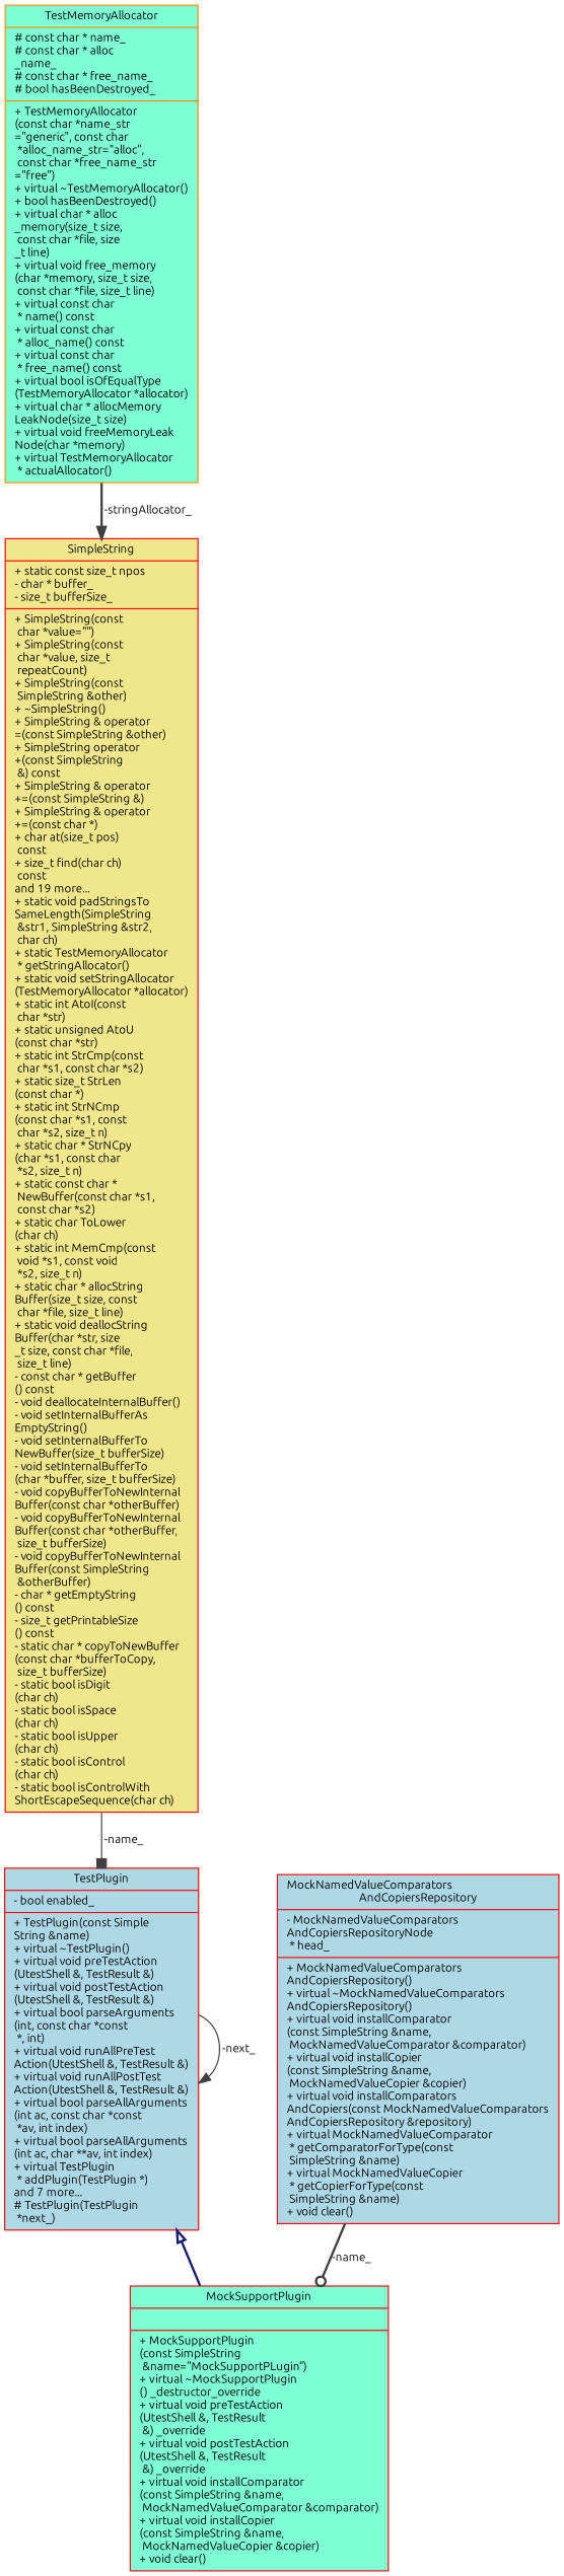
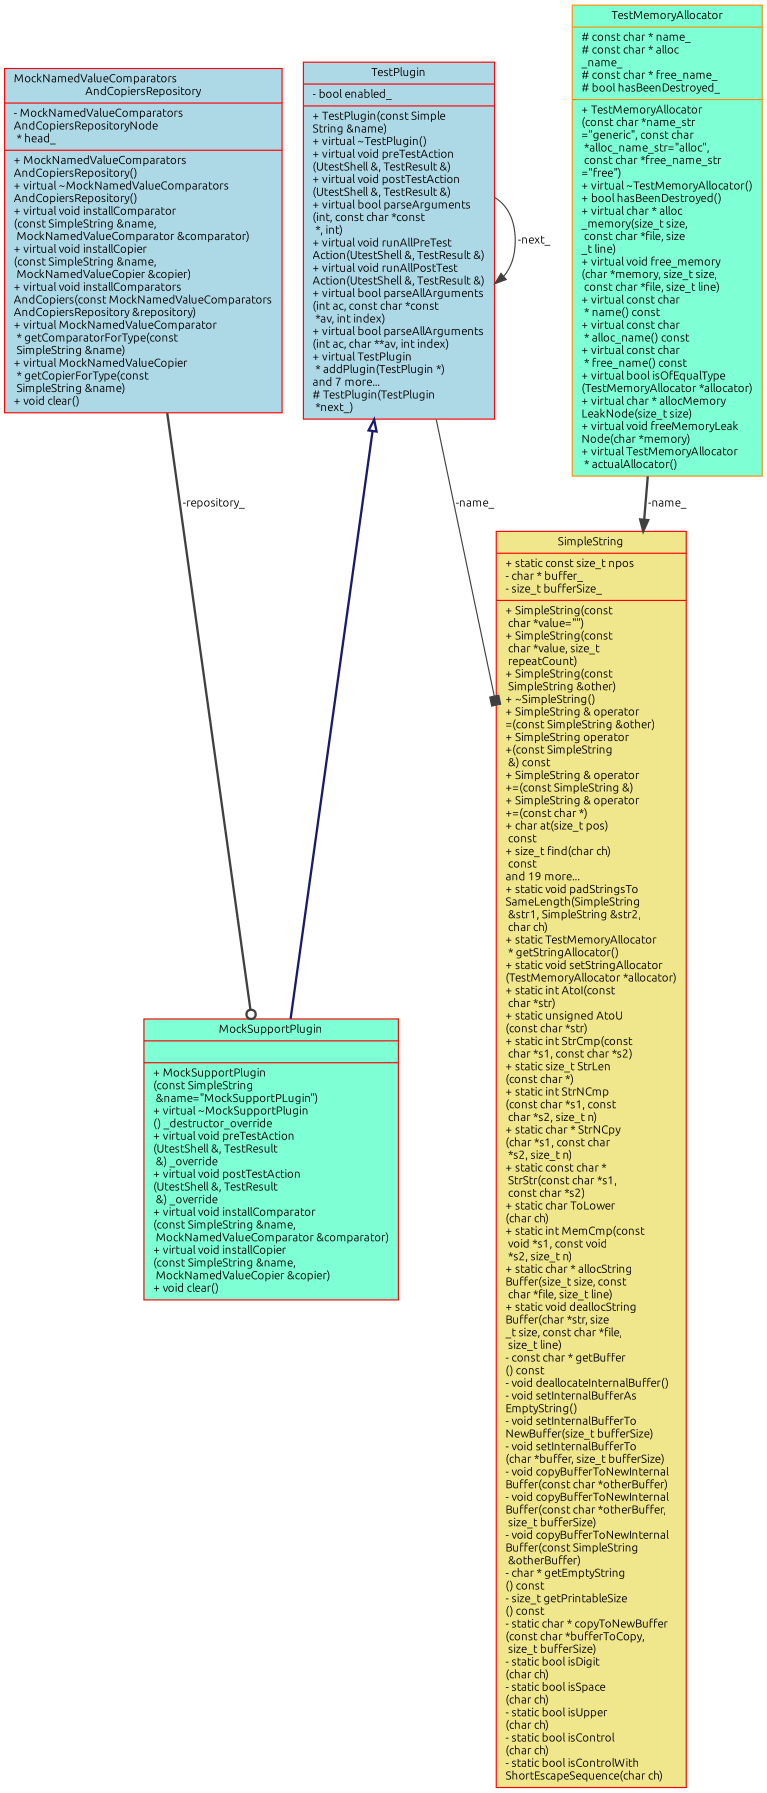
  digraph {
    fontname=Ubuntu
    node [color=red fillcolor=aquamarine fontname=Ubuntu fontsize=10 shape=record style=filled]
    edge [color=grey25 fontname=Ubuntu fontsize=10 labelfontname=Helvetica labelfontsize=10 style=bold arrowhead=normal]
    n1 [fontcolor=black height=0.2 label="{MockSupportPlugin\n||+  MockSupportPlugin\l(const SimpleString\l &name=\"MockSupportPLugin\")\l+ virtual ~MockSupportPlugin\l() _destructor_override\l+ virtual void preTestAction\l(UtestShell &, TestResult\l &) _override\l+ virtual void postTestAction\l(UtestShell &, TestResult\l &) _override\l+ virtual void installComparator\l(const SimpleString &name,\l MockNamedValueComparator &comparator)\l+ virtual void installCopier\l(const SimpleString &name,\l MockNamedValueCopier &copier)\l+ void clear()\l}" width=0.4]
    n2 [fillcolor=lightblue height=0.2 label="{TestPlugin\n|- bool enabled_\l|+  TestPlugin(const Simple\lString &name)\l+ virtual ~TestPlugin()\l+ virtual void preTestAction\l(UtestShell &, TestResult &)\l+ virtual void postTestAction\l(UtestShell &, TestResult &)\l+ virtual bool parseArguments\l(int, const char *const\l *, int)\l+ virtual void runAllPreTest\lAction(UtestShell &, TestResult &)\l+ virtual void runAllPostTest\lAction(UtestShell &, TestResult &)\l+ virtual bool parseAllArguments\l(int ac, const char *const\l *av, int index)\l+ virtual bool parseAllArguments\l(int ac, char **av, int index)\l+ virtual TestPlugin\l * addPlugin(TestPlugin *)\land 7 more...\l#  TestPlugin(TestPlugin\l *next_)\l}" width=0.4]
-   n3 [fillcolor=khaki height=0.2 label="{SimpleString\n|+ static const size_t npos\l- char * buffer_\l- size_t bufferSize_\l|+  SimpleString(const\l char *value=\"\")\l+  SimpleString(const\l char *value, size_t\l repeatCount)\l+  SimpleString(const\l SimpleString &other)\l+  ~SimpleString()\l+ SimpleString & operator\l=(const SimpleString &other)\l+ SimpleString operator\l+(const SimpleString\l &) const\l+ SimpleString & operator\l+=(const SimpleString &)\l+ SimpleString & operator\l+=(const char *)\l+ char at(size_t pos)\l const\l+ size_t find(char ch)\l const\land 19 more...\l+ static void padStringsTo\lSameLength(SimpleString\l &str1, SimpleString &str2,\l char ch)\l+ static TestMemoryAllocator\l * getStringAllocator()\l+ static void setStringAllocator\l(TestMemoryAllocator *allocator)\l+ static int AtoI(const\l char *str)\l+ static unsigned AtoU\l(const char *str)\l+ static int StrCmp(const\l char *s1, const char *s2)\l+ static size_t StrLen\l(const char *)\l+ static int StrNCmp\l(const char *s1, const\l char *s2, size_t n)\l+ static char * StrNCpy\l(char *s1, const char\l *s2, size_t n)\l+ static const char *\l NewBuffer(const char *s1,\l const char *s2)\l+ static char ToLower\l(char ch)\l+ static int MemCmp(const\l void *s1, const void\l *s2, size_t n)\l+ static char * allocString\lBuffer(size_t size, const\l char *file, size_t line)\l+ static void deallocString\lBuffer(char *str, size\l_t size, const char *file,\l size_t line)\l- const char * getBuffer\l() const\l- void deallocateInternalBuffer()\l- void setInternalBufferAs\lEmptyString()\l- void setInternalBufferTo\lNewBuffer(size_t bufferSize)\l- void setInternalBufferTo\l(char *buffer, size_t bufferSize)\l- void copyBufferToNewInternal\lBuffer(const char *otherBuffer)\l- void copyBufferToNewInternal\lBuffer(const char *otherBuffer,\l size_t bufferSize)\l- void copyBufferToNewInternal\lBuffer(const SimpleString\l &otherBuffer)\l- char * getEmptyString\l() const\l- size_t getPrintableSize\l() const\l- static char * copyToNewBuffer\l(const char *bufferToCopy,\l size_t bufferSize)\l- static bool isDigit\l(char ch)\l- static bool isSpace\l(char ch)\l- static bool isUpper\l(char ch)\l- static bool isControl\l(char ch)\l- static bool isControlWith\lShortEscapeSequence(char ch)\l}" width=0.4]
+   n3 [fillcolor=khaki height=0.2 label="{SimpleString\n|+ static const size_t npos\l- char * buffer_\l- size_t bufferSize_\l|+  SimpleString(const\l char *value=\"\")\l+  SimpleString(const\l char *value, size_t\l repeatCount)\l+  SimpleString(const\l SimpleString &other)\l+  ~SimpleString()\l+ SimpleString & operator\l=(const SimpleString &other)\l+ SimpleString operator\l+(const SimpleString\l &) const\l+ SimpleString & operator\l+=(const SimpleString &)\l+ SimpleString & operator\l+=(const char *)\l+ char at(size_t pos)\l const\l+ size_t find(char ch)\l const\land 19 more...\l+ static void padStringsTo\lSameLength(SimpleString\l &str1, SimpleString &str2,\l char ch)\l+ static TestMemoryAllocator\l * getStringAllocator()\l+ static void setStringAllocator\l(TestMemoryAllocator *allocator)\l+ static int AtoI(const\l char *str)\l+ static unsigned AtoU\l(const char *str)\l+ static int StrCmp(const\l char *s1, const char *s2)\l+ static size_t StrLen\l(const char *)\l+ static int StrNCmp\l(const char *s1, const\l char *s2, size_t n)\l+ static char * StrNCpy\l(char *s1, const char\l *s2, size_t n)\l+ static const char *\l StrStr(const char *s1,\l const char *s2)\l+ static char ToLower\l(char ch)\l+ static int MemCmp(const\l void *s1, const void\l *s2, size_t n)\l+ static char * allocString\lBuffer(size_t size, const\l char *file, size_t line)\l+ static void deallocString\lBuffer(char *str, size\l_t size, const char *file,\l size_t line)\l- const char * getBuffer\l() const\l- void deallocateInternalBuffer()\l- void setInternalBufferAs\lEmptyString()\l- void setInternalBufferTo\lNewBuffer(size_t bufferSize)\l- void setInternalBufferTo\l(char *buffer, size_t bufferSize)\l- void copyBufferToNewInternal\lBuffer(const char *otherBuffer)\l- void copyBufferToNewInternal\lBuffer(const char *otherBuffer,\l size_t bufferSize)\l- void copyBufferToNewInternal\lBuffer(const SimpleString\l &otherBuffer)\l- char * getEmptyString\l() const\l- size_t getPrintableSize\l() const\l- static char * copyToNewBuffer\l(const char *bufferToCopy,\l size_t bufferSize)\l- static bool isDigit\l(char ch)\l- static bool isSpace\l(char ch)\l- static bool isUpper\l(char ch)\l- static bool isControl\l(char ch)\l- static bool isControlWith\lShortEscapeSequence(char ch)\l}" width=0.4]
    n4 [color=darkorange height=0.2 label="{TestMemoryAllocator\n|# const char * name_\l# const char * alloc\l_name_\l# const char * free_name_\l# bool hasBeenDestroyed_\l|+  TestMemoryAllocator\l(const char *name_str\l=\"generic\", const char\l *alloc_name_str=\"alloc\",\l const char *free_name_str\l=\"free\")\l+ virtual ~TestMemoryAllocator()\l+ bool hasBeenDestroyed()\l+ virtual char * alloc\l_memory(size_t size,\l const char *file, size\l_t line)\l+ virtual void free_memory\l(char *memory, size_t size,\l const char *file, size_t line)\l+ virtual const char\l * name() const\l+ virtual const char\l * alloc_name() const\l+ virtual const char\l * free_name() const\l+ virtual bool isOfEqualType\l(TestMemoryAllocator *allocator)\l+ virtual char * allocMemory\lLeakNode(size_t size)\l+ virtual void freeMemoryLeak\lNode(char *memory)\l+ virtual TestMemoryAllocator\l * actualAllocator()\l}" width=0.4]
    n5 [fillcolor=lightblue height=0.2 label="{MockNamedValueComparators\lAndCopiersRepository\n|- MockNamedValueComparators\lAndCopiersRepositoryNode\l * head_\l|+  MockNamedValueComparators\lAndCopiersRepository()\l+ virtual ~MockNamedValueComparators\lAndCopiersRepository()\l+ virtual void installComparator\l(const SimpleString &name,\l MockNamedValueComparator &comparator)\l+ virtual void installCopier\l(const SimpleString &name,\l MockNamedValueCopier &copier)\l+ virtual void installComparators\lAndCopiers(const MockNamedValueComparators\lAndCopiersRepository &repository)\l+ virtual MockNamedValueComparator\l * getComparatorForType(const\l SimpleString &name)\l+ virtual MockNamedValueCopier\l * getCopierForType(const\l SimpleString &name)\l+ void clear()\l}" width=0.4]
    n2 -> n1 [arrowtail=onormal color=midnightblue dir=back arrowhead=""]
    n2 -> n2 [label=" -next_" style=solid]
-   n3 -> n2 [arrowhead=box label=" -name_" style=solid]
-   n4 -> n3 [label=" -stringAllocator_"]
-   n5 -> n1 [arrowhead=odot label=" -name_"]
+   n2 -> n3 [arrowhead=box label=" -name_" style=solid]
+   n4 -> n3 [label=" -name_"]
+   n5 -> n1 [arrowhead=odot label=" -repository_"]
  }
